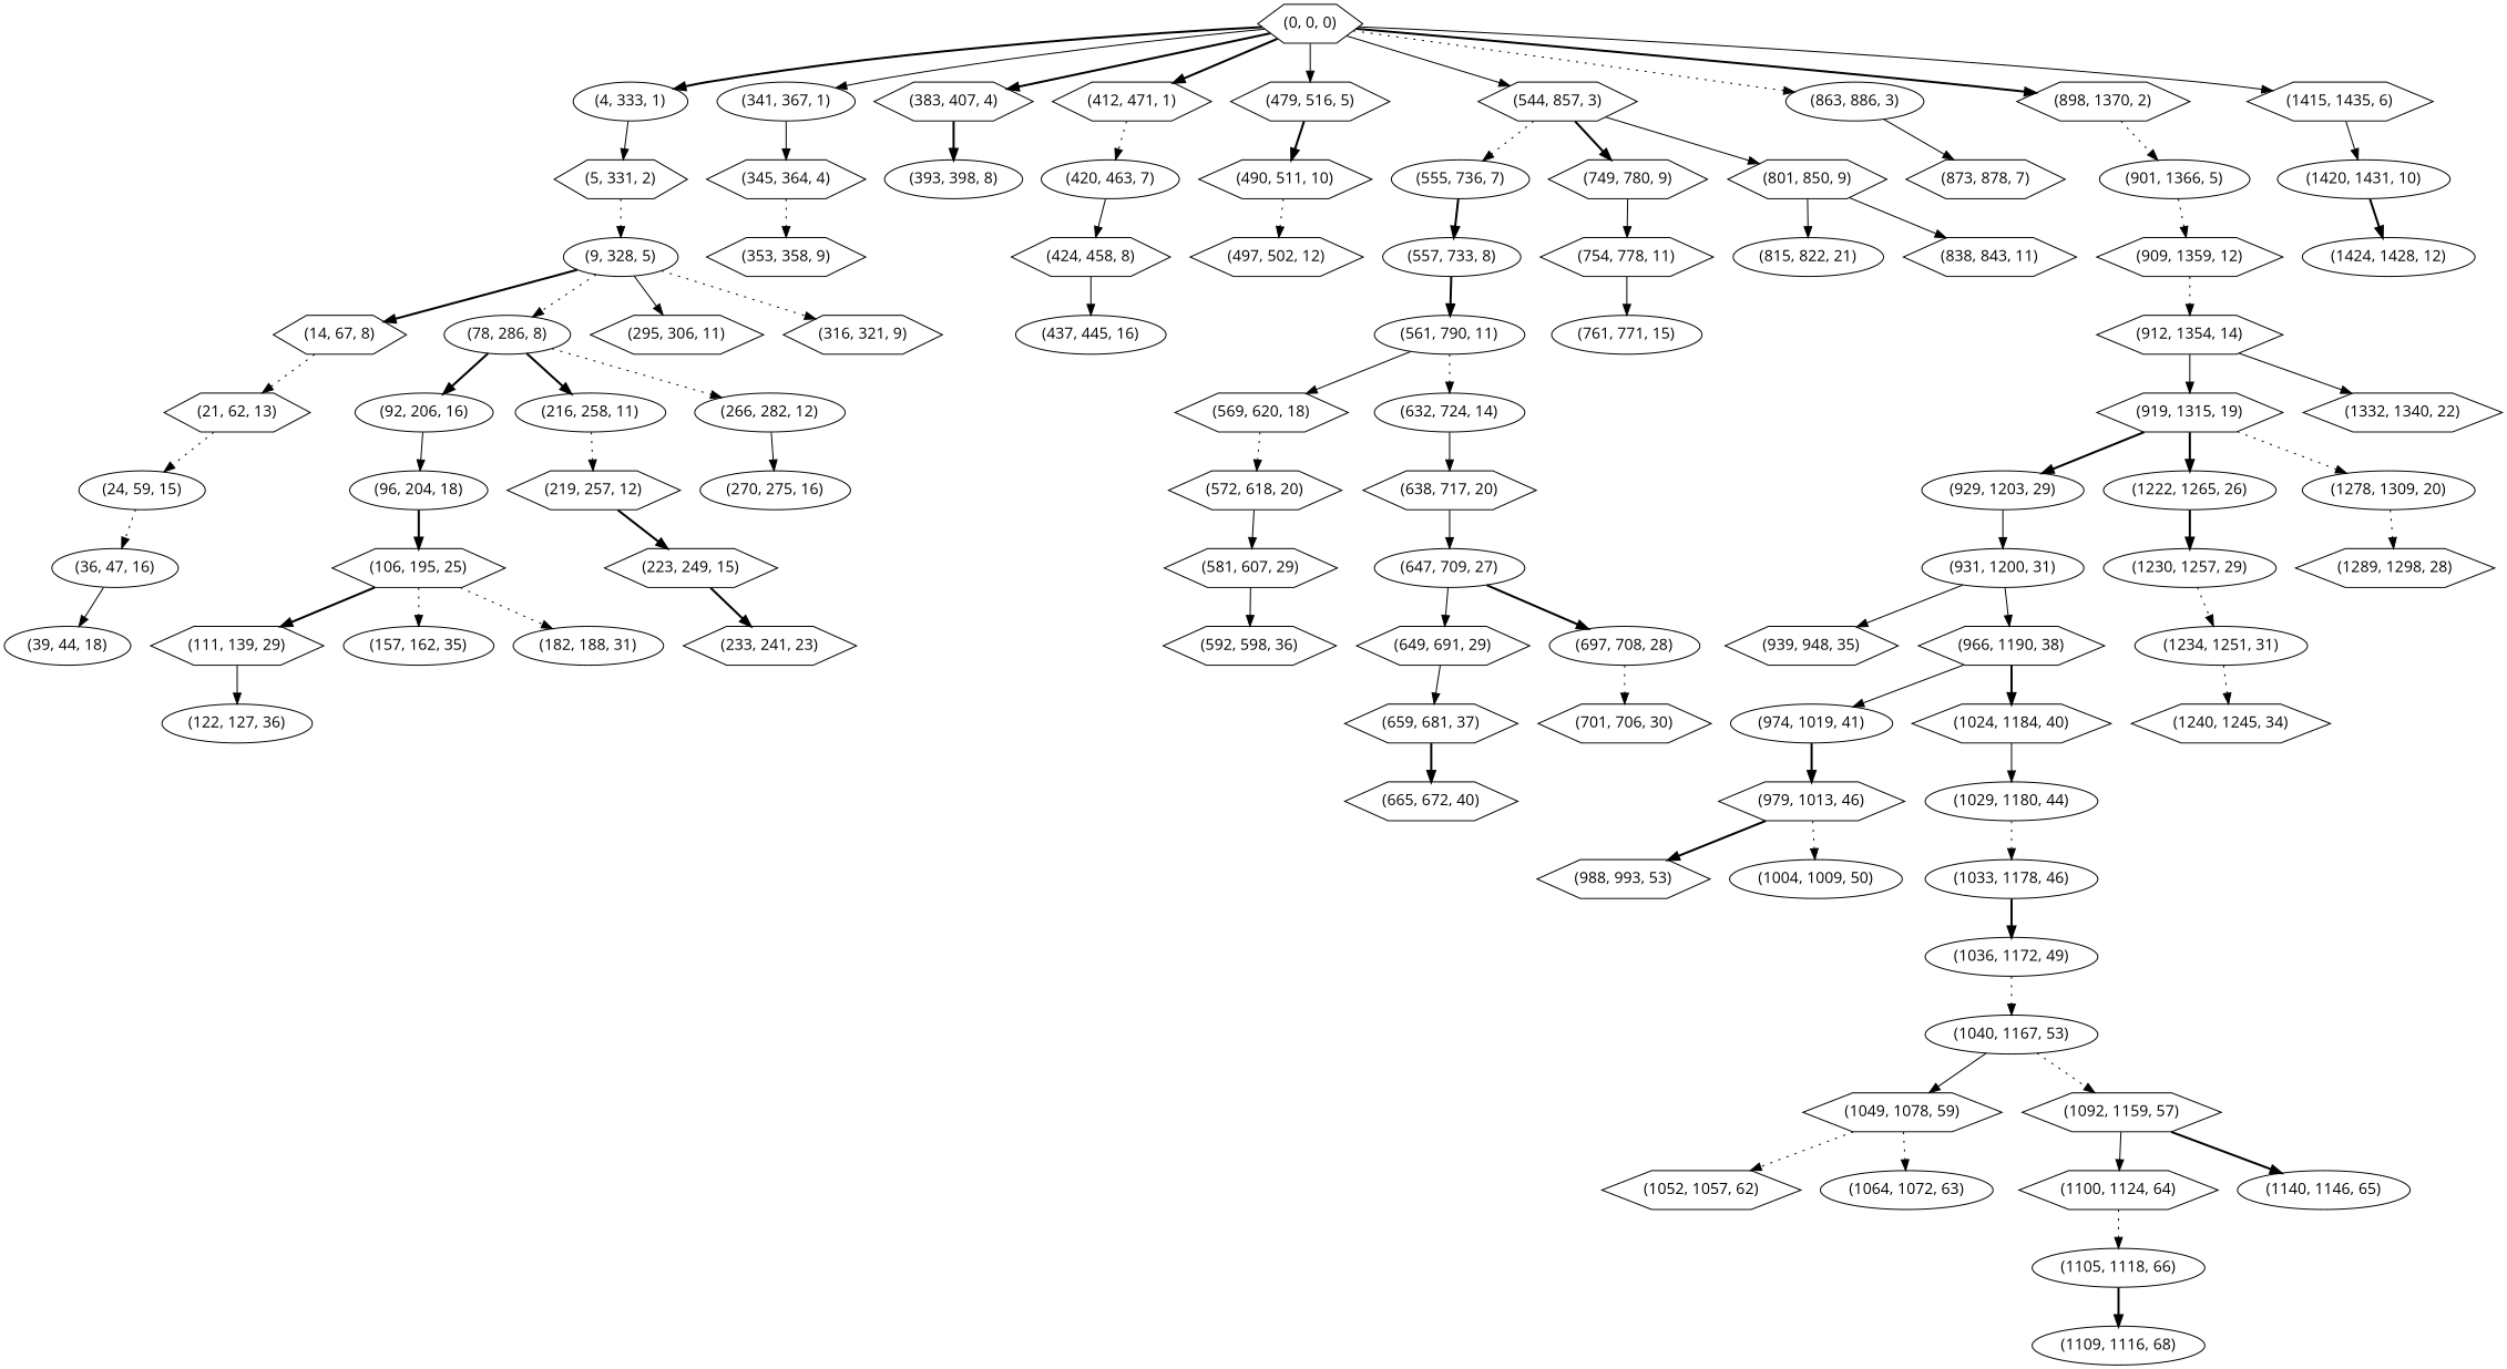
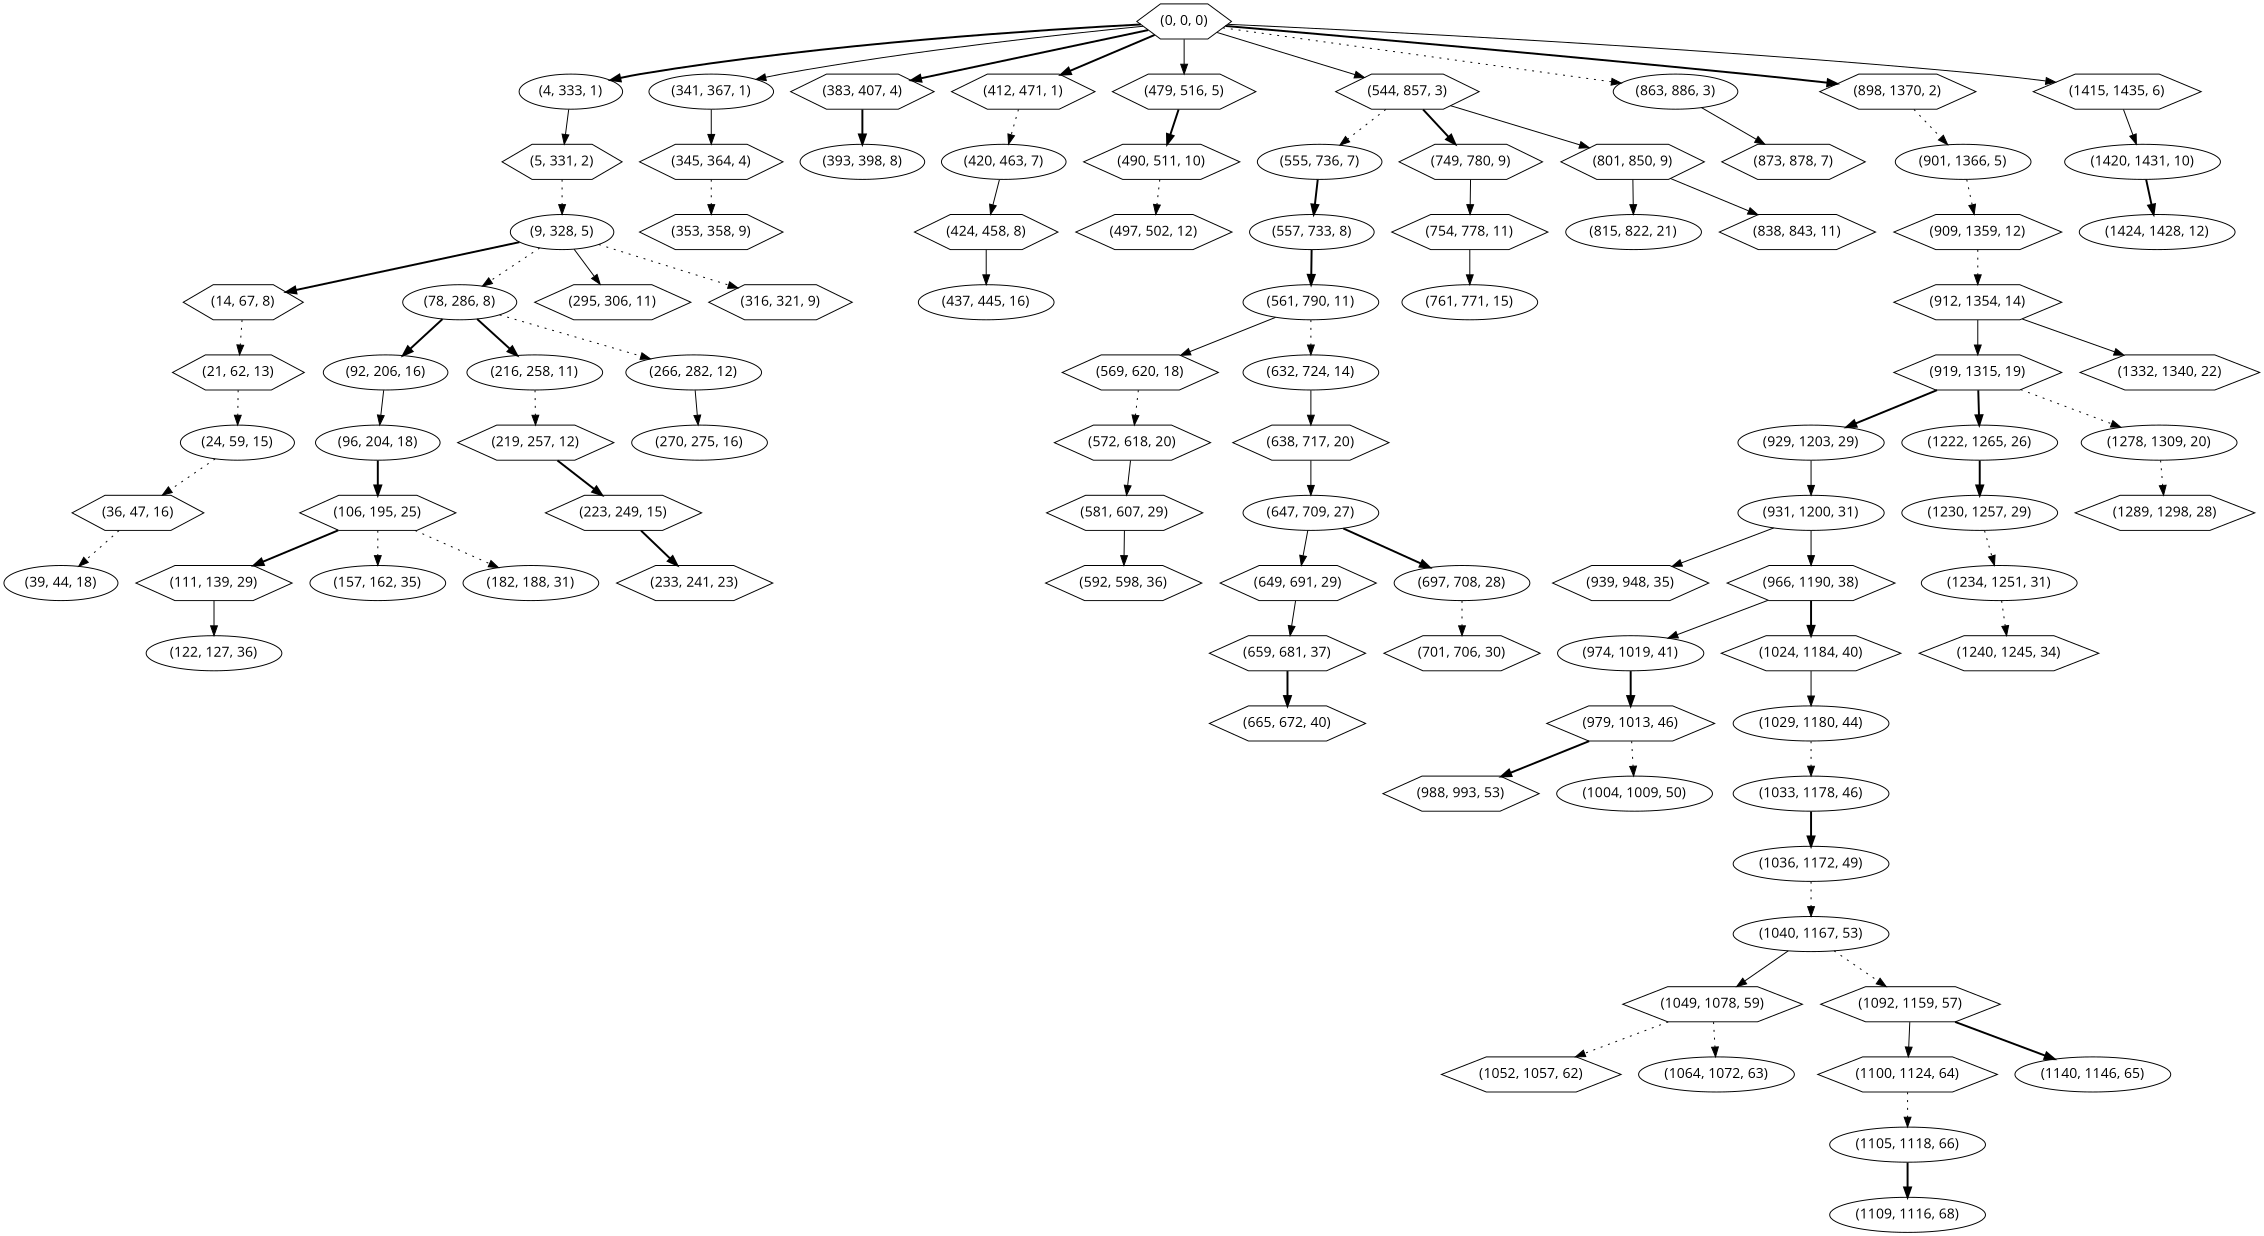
  digraph {
    fontname="Open Sans"
    node [fontname="Open Sans" shape=hexagon]
    edge [fontname="Open Sans" style=solid]
    "(4, 333, 1)" [shape=ellipse]
    "(0, 0, 0)"
    "(341, 367, 1)" [shape=ellipse]
    "(383, 407, 4)"
    "(412, 471, 1)"
    "(479, 516, 5)"
    "(544, 857, 3)"
    "(863, 886, 3)" [shape=ellipse]
    "(898, 1370, 2)"
    "(1415, 1435, 6)"
    "(5, 331, 2)"
    "(345, 364, 4)"
    "(393, 398, 8)" [shape=ellipse]
    "(420, 463, 7)" [shape=ellipse]
    "(490, 511, 10)"
    "(555, 736, 7)" [shape=ellipse]
    "(749, 780, 9)"
    "(801, 850, 9)"
    "(873, 878, 7)"
    "(901, 1366, 5)" [shape=ellipse]
    "(1420, 1431, 10)" [shape=ellipse]
    "(9, 328, 5)" [shape=ellipse]
    "(14, 67, 8)"
    "(78, 286, 8)" [shape=ellipse]
    "(295, 306, 11)"
    "(316, 321, 9)"
    "(21, 62, 13)"
    "(92, 206, 16)" [shape=ellipse]
    "(216, 258, 11)" [shape=ellipse]
    "(266, 282, 12)" [shape=ellipse]
    "(24, 59, 15)" [shape=ellipse]
-   "(36, 47, 16)" [shape=ellipse]
+   "(36, 47, 16)"
    "(39, 44, 18)" [shape=ellipse]
    "(96, 204, 18)" [shape=ellipse]
    "(219, 257, 12)"
    "(270, 275, 16)" [shape=ellipse]
    "(106, 195, 25)"
    "(111, 139, 29)"
    "(157, 162, 35)" [shape=ellipse]
    "(182, 188, 31)" [shape=ellipse]
    "(122, 127, 36)" [shape=ellipse]
    "(223, 249, 15)"
    "(233, 241, 23)"
    "(353, 358, 9)"
    "(424, 458, 8)"
    "(437, 445, 16)" [shape=ellipse]
    "(497, 502, 12)"
    "(557, 733, 8)" [shape=ellipse]
    "(754, 778, 11)"
    "(815, 822, 21)" [shape=ellipse]
    "(838, 843, 11)"
    n52 [label="(561, 790, 11)" shape=ellipse]
    "(569, 620, 18)"
    "(632, 724, 14)" [shape=ellipse]
    "(572, 618, 20)"
    "(638, 717, 20)"
    "(581, 607, 29)"
    "(592, 598, 36)"
    "(647, 709, 27)" [shape=ellipse]
    "(649, 691, 29)"
    "(697, 708, 28)" [shape=ellipse]
    "(659, 681, 37)"
    "(701, 706, 30)"
    "(665, 672, 40)"
    "(761, 771, 15)" [shape=ellipse]
    "(909, 1359, 12)"
    "(912, 1354, 14)"
    "(919, 1315, 19)"
    "(1332, 1340, 22)"
    "(929, 1203, 29)" [shape=ellipse]
    "(1222, 1265, 26)" [shape=ellipse]
    "(1278, 1309, 20)" [shape=ellipse]
    "(931, 1200, 31)" [shape=ellipse]
    "(1230, 1257, 29)" [shape=ellipse]
    "(1289, 1298, 28)"
    "(939, 948, 35)"
    "(966, 1190, 38)"
    "(974, 1019, 41)" [shape=ellipse]
    "(1024, 1184, 40)"
    "(979, 1013, 46)"
    "(1029, 1180, 44)" [shape=ellipse]
    "(988, 993, 53)"
    "(1004, 1009, 50)" [shape=ellipse]
    "(1033, 1178, 46)" [shape=ellipse]
    "(1036, 1172, 49)" [shape=ellipse]
    "(1040, 1167, 53)" [shape=ellipse]
    "(1049, 1078, 59)"
    "(1092, 1159, 57)"
    "(1052, 1057, 62)"
    n90 [label="(1064, 1072, 63)" shape=ellipse]
    "(1100, 1124, 64)"
    "(1140, 1146, 65)" [shape=ellipse]
    "(1105, 1118, 66)" [shape=ellipse]
    "(1109, 1116, 68)" [shape=ellipse]
    "(1234, 1251, 31)" [shape=ellipse]
    "(1240, 1245, 34)"
    "(1424, 1428, 12)" [shape=ellipse]
    "(4, 333, 1)" -> "(5, 331, 2)"
    "(0, 0, 0)" -> "(4, 333, 1)" [style=bold]
    "(0, 0, 0)" -> "(341, 367, 1)"
    "(0, 0, 0)" -> "(383, 407, 4)" [style=bold]
    "(0, 0, 0)" -> "(412, 471, 1)" [style=bold]
    "(0, 0, 0)" -> "(479, 516, 5)"
    "(0, 0, 0)" -> "(544, 857, 3)"
    "(0, 0, 0)" -> "(863, 886, 3)" [style=dotted]
    "(0, 0, 0)" -> "(898, 1370, 2)" [style=bold]
    "(0, 0, 0)" -> "(1415, 1435, 6)"
    "(341, 367, 1)" -> "(345, 364, 4)"
    "(383, 407, 4)" -> "(393, 398, 8)" [style=bold]
    "(412, 471, 1)" -> "(420, 463, 7)" [style=dotted]
    "(479, 516, 5)" -> "(490, 511, 10)" [style=bold]
    "(544, 857, 3)" -> "(555, 736, 7)" [style=dotted]
    "(544, 857, 3)" -> "(749, 780, 9)" [style=bold]
    "(544, 857, 3)" -> "(801, 850, 9)"
    "(863, 886, 3)" -> "(873, 878, 7)"
    "(898, 1370, 2)" -> "(901, 1366, 5)" [style=dotted]
    "(1415, 1435, 6)" -> "(1420, 1431, 10)"
    "(5, 331, 2)" -> "(9, 328, 5)" [style=dotted]
    "(345, 364, 4)" -> "(353, 358, 9)" [style=dotted]
    "(420, 463, 7)" -> "(424, 458, 8)"
    "(490, 511, 10)" -> "(497, 502, 12)" [style=dotted]
    "(555, 736, 7)" -> "(557, 733, 8)" [style=bold]
    "(749, 780, 9)" -> "(754, 778, 11)"
    "(801, 850, 9)" -> "(815, 822, 21)"
    "(801, 850, 9)" -> "(838, 843, 11)"
    "(901, 1366, 5)" -> "(909, 1359, 12)" [style=dotted]
    "(1420, 1431, 10)" -> "(1424, 1428, 12)" [style=bold]
    "(9, 328, 5)" -> "(14, 67, 8)" [style=bold]
    "(9, 328, 5)" -> "(78, 286, 8)" [style=dotted]
    "(9, 328, 5)" -> "(295, 306, 11)"
    "(9, 328, 5)" -> "(316, 321, 9)" [style=dotted]
    "(14, 67, 8)" -> "(21, 62, 13)" [style=dotted]
    "(78, 286, 8)" -> "(92, 206, 16)" [style=bold]
    "(78, 286, 8)" -> "(216, 258, 11)" [style=bold]
    "(78, 286, 8)" -> "(266, 282, 12)" [style=dotted]
    "(21, 62, 13)" -> "(24, 59, 15)" [style=dotted]
    "(92, 206, 16)" -> "(96, 204, 18)"
    "(216, 258, 11)" -> "(219, 257, 12)" [style=dotted]
    "(266, 282, 12)" -> "(270, 275, 16)"
    "(24, 59, 15)" -> "(36, 47, 16)" [style=dotted]
-   "(36, 47, 16)" -> "(39, 44, 18)"
+   "(36, 47, 16)" -> "(39, 44, 18)" [style=dotted]
    "(96, 204, 18)" -> "(106, 195, 25)" [style=bold]
    "(219, 257, 12)" -> "(223, 249, 15)" [style=bold]
    "(106, 195, 25)" -> "(111, 139, 29)" [style=bold]
    "(106, 195, 25)" -> "(157, 162, 35)" [style=dotted]
    "(106, 195, 25)" -> "(182, 188, 31)" [style=dotted]
    "(111, 139, 29)" -> "(122, 127, 36)"
    "(223, 249, 15)" -> "(233, 241, 23)" [style=bold]
    "(424, 458, 8)" -> "(437, 445, 16)"
    "(557, 733, 8)" -> n52 [style=bold]
    "(754, 778, 11)" -> "(761, 771, 15)"
    n52 -> "(569, 620, 18)"
    n52 -> "(632, 724, 14)" [style=dotted]
    "(569, 620, 18)" -> "(572, 618, 20)" [style=dotted]
    "(632, 724, 14)" -> "(638, 717, 20)"
    "(572, 618, 20)" -> "(581, 607, 29)"
    "(638, 717, 20)" -> "(647, 709, 27)"
    "(581, 607, 29)" -> "(592, 598, 36)"
    "(647, 709, 27)" -> "(649, 691, 29)"
    "(647, 709, 27)" -> "(697, 708, 28)" [style=bold]
    "(649, 691, 29)" -> "(659, 681, 37)"
    "(697, 708, 28)" -> "(701, 706, 30)" [style=dotted]
    "(659, 681, 37)" -> "(665, 672, 40)" [style=bold]
    "(909, 1359, 12)" -> "(912, 1354, 14)" [style=dotted]
    "(912, 1354, 14)" -> "(919, 1315, 19)"
    "(912, 1354, 14)" -> "(1332, 1340, 22)"
    "(919, 1315, 19)" -> "(929, 1203, 29)" [style=bold]
    "(919, 1315, 19)" -> "(1222, 1265, 26)" [style=bold]
    "(919, 1315, 19)" -> "(1278, 1309, 20)" [style=dotted]
    "(929, 1203, 29)" -> "(931, 1200, 31)"
    "(1222, 1265, 26)" -> "(1230, 1257, 29)" [style=bold]
    "(1278, 1309, 20)" -> "(1289, 1298, 28)" [style=dotted]
    "(931, 1200, 31)" -> "(939, 948, 35)"
    "(931, 1200, 31)" -> "(966, 1190, 38)"
    "(1230, 1257, 29)" -> "(1234, 1251, 31)" [style=dotted]
    "(966, 1190, 38)" -> "(974, 1019, 41)"
    "(966, 1190, 38)" -> "(1024, 1184, 40)" [style=bold]
    "(974, 1019, 41)" -> "(979, 1013, 46)" [style=bold]
    "(1024, 1184, 40)" -> "(1029, 1180, 44)"
    "(979, 1013, 46)" -> "(988, 993, 53)" [style=bold]
    "(979, 1013, 46)" -> "(1004, 1009, 50)" [style=dotted]
    "(1029, 1180, 44)" -> "(1033, 1178, 46)" [style=dotted]
    "(1033, 1178, 46)" -> "(1036, 1172, 49)" [style=bold]
    "(1036, 1172, 49)" -> "(1040, 1167, 53)" [style=dotted]
    "(1040, 1167, 53)" -> "(1049, 1078, 59)"
    "(1040, 1167, 53)" -> "(1092, 1159, 57)" [style=dotted]
    "(1049, 1078, 59)" -> "(1052, 1057, 62)" [style=dotted]
    "(1049, 1078, 59)" -> n90 [style=dotted]
    "(1092, 1159, 57)" -> "(1100, 1124, 64)"
    "(1092, 1159, 57)" -> "(1140, 1146, 65)" [style=bold]
    "(1100, 1124, 64)" -> "(1105, 1118, 66)" [style=dotted]
    "(1105, 1118, 66)" -> "(1109, 1116, 68)" [style=bold]
    "(1234, 1251, 31)" -> "(1240, 1245, 34)" [style=dotted]
  }
